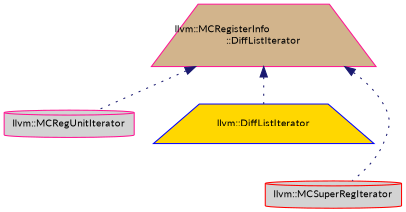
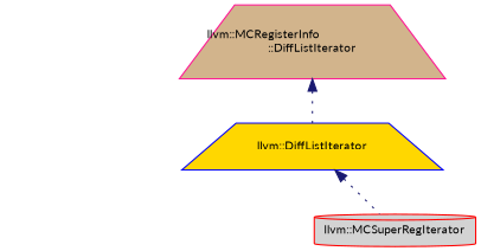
  digraph {
    fontname=Lato
    node [color=deeppink fillcolor=lightgrey fontname=Lato fontsize=10 shape=trapezium style=filled]
    edge [color=midnightblue dir=back fontname=Lato fontsize=10 labelfontname=Helvetica labelfontsize=10 style=dotted]
    n1 [fillcolor=tan fontcolor=black height=0.2 label="llvm::MCRegisterInfo\l::DiffListIterator" width=0.4]
-   n2 [height=0.2 label="llvm::MCRegUnitIterator" shape=cylinder width=0.4]
    n3 [color=blue fillcolor=gold height=0.2 label="llvm::DiffListIterator" width=0.4]
    n4 [color=red height=0.2 label="llvm::MCSuperRegIterator" shape=cylinder width=0.4]
-   n1 -> n2
    n1 -> n3
-   n1 -> n4
+   n3 -> n4
  }
